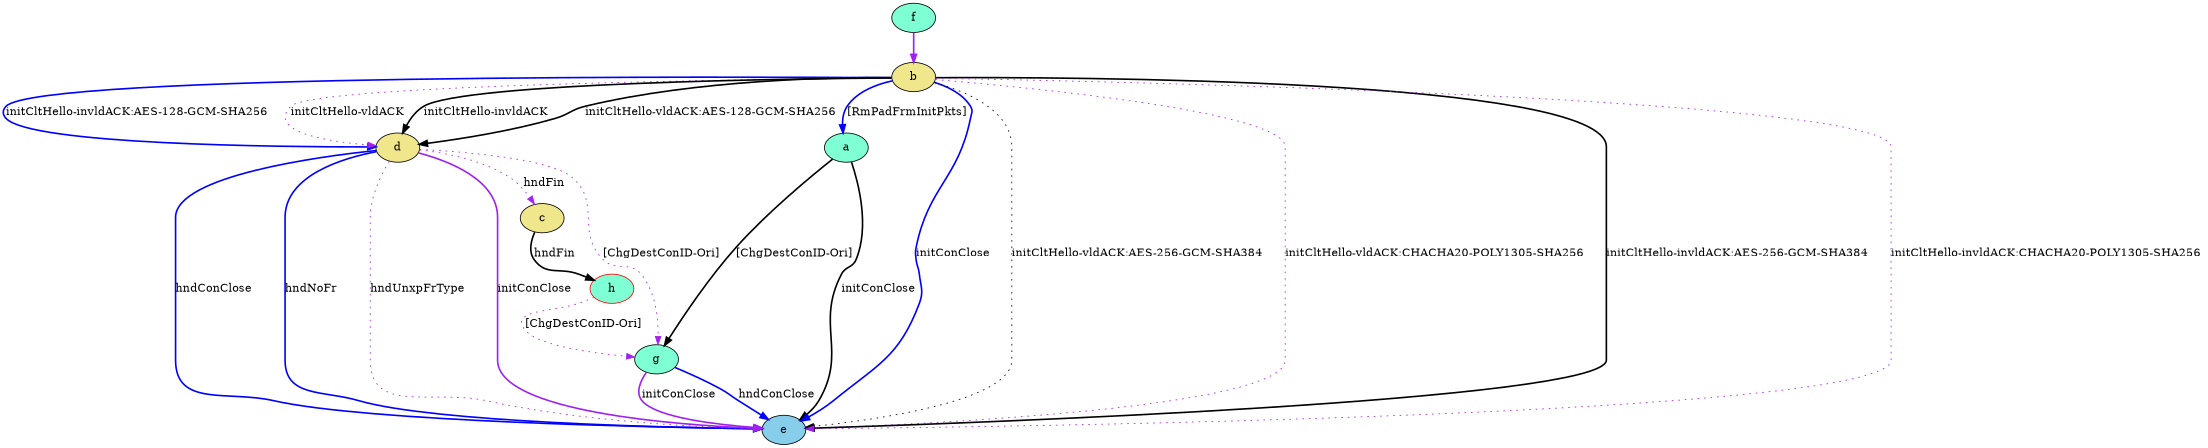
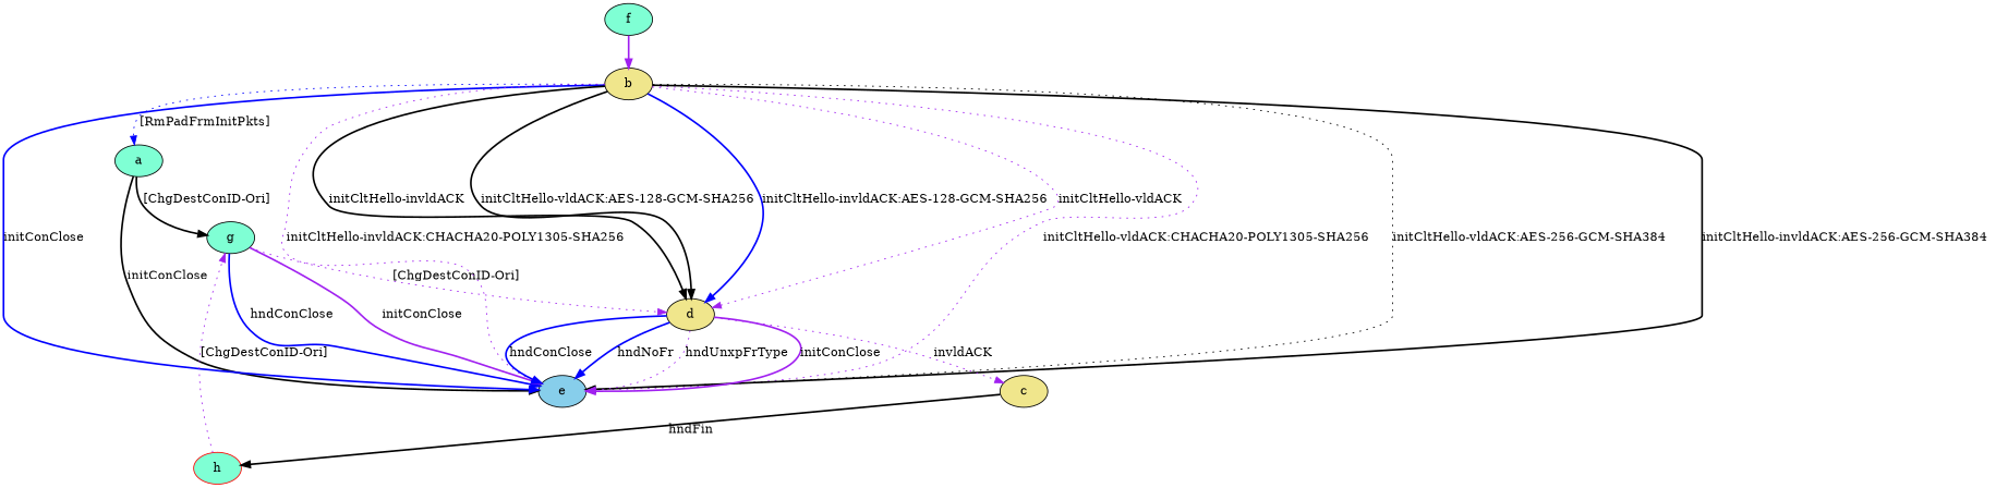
  digraph {
    node [fillcolor=aquamarine style=filled]
    edge [color=purple style=bold]
    a
    e [fillcolor=skyblue]
    g
    b [fillcolor=khaki]
    d [fillcolor=khaki]
    c [fillcolor=khaki]
    h [color=red]
    f
    a -> e [color=black label="initConClose "]
    a -> g [color=black label="[ChgDestConID-Ori] "]
    g -> e [label="initConClose "]
    g -> e [color=blue label="hndConClose "]
-   b -> a [color=blue label="[RmPadFrmInitPkts] "]
+   b -> a [color=blue label="[RmPadFrmInitPkts] " style=dotted]
    b -> e [color=blue label="initConClose "]
    b -> e [color=black label="initCltHello-vldACK:AES-256-GCM-SHA384 " style=dotted]
    b -> e [label="initCltHello-vldACK:CHACHA20-POLY1305-SHA256 " style=dotted]
    b -> e [color=black label="initCltHello-invldACK:AES-256-GCM-SHA384 "]
    b -> e [label="initCltHello-invldACK:CHACHA20-POLY1305-SHA256 " style=dotted]
    b -> d [color=black label="initCltHello-vldACK:AES-128-GCM-SHA256 "]
    b -> d [color=blue label="initCltHello-invldACK:AES-128-GCM-SHA256 "]
    b -> d [label="initCltHello-vldACK " style=dotted]
    b -> d [color=black label="initCltHello-invldACK "]
    d -> e [color=blue label="hndConClose "]
    d -> e [color=blue label="hndNoFr "]
    d -> e [label="hndUnxpFrType " style=dotted]
    d -> e [label="initConClose "]
-   d -> g [label="[ChgDestConID-Ori] " style=dotted]
-   d -> c [label="hndFin " style=dotted]
+   g -> d [label="[ChgDestConID-Ori] " style=dotted]
+   d -> c [label="invldACK " style=dotted]
    c -> h [color=black label="hndFin "]
    h -> g [label="[ChgDestConID-Ori] " style=dotted]
    f -> b
  }
